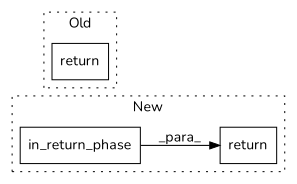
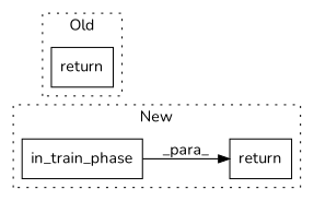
  digraph {
    rankdir=LR
    fontname=Nunito
    node [a=41 l=7 shape=box fontname=Nunito]
-   n1 [a=32 l="15,1" label=in_return_phase s="824,848"]
+   n1 [a=32 l="15,1" label=in_train_phase s="824,848"]
    n2 [label=return s=803]
    n3 [label=return s=514]
    subgraph cluster_1 {
      label=New
      style=dotted
      n1
      n2
    }
    subgraph cluster_2 {
      label=Old
      style=dotted
      n3
    }
    n1 -> n2 [label=_para_ fontname=Nunito]
  }
